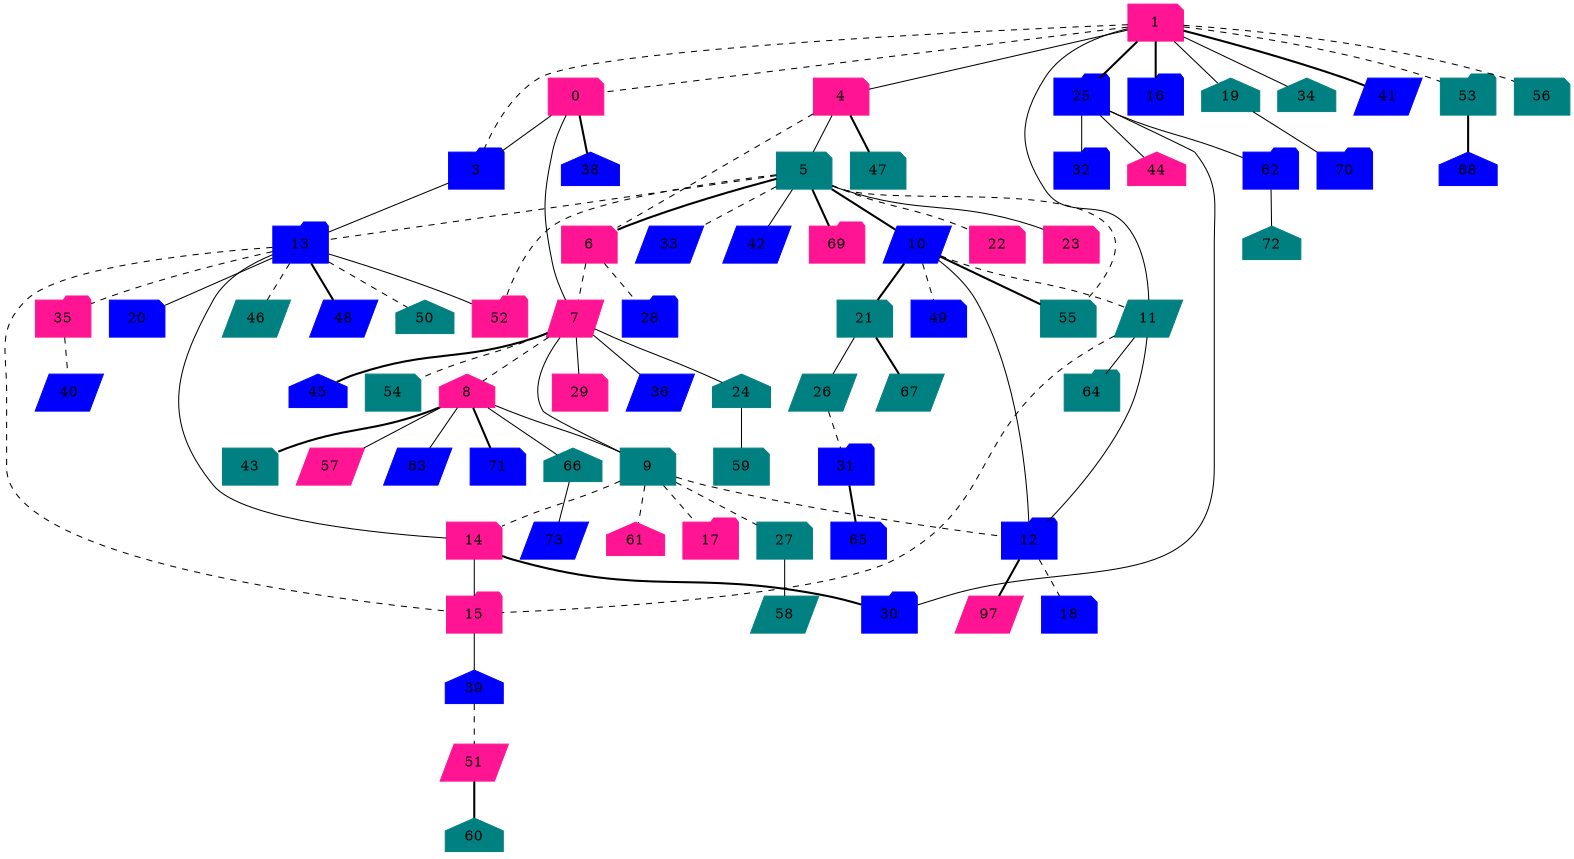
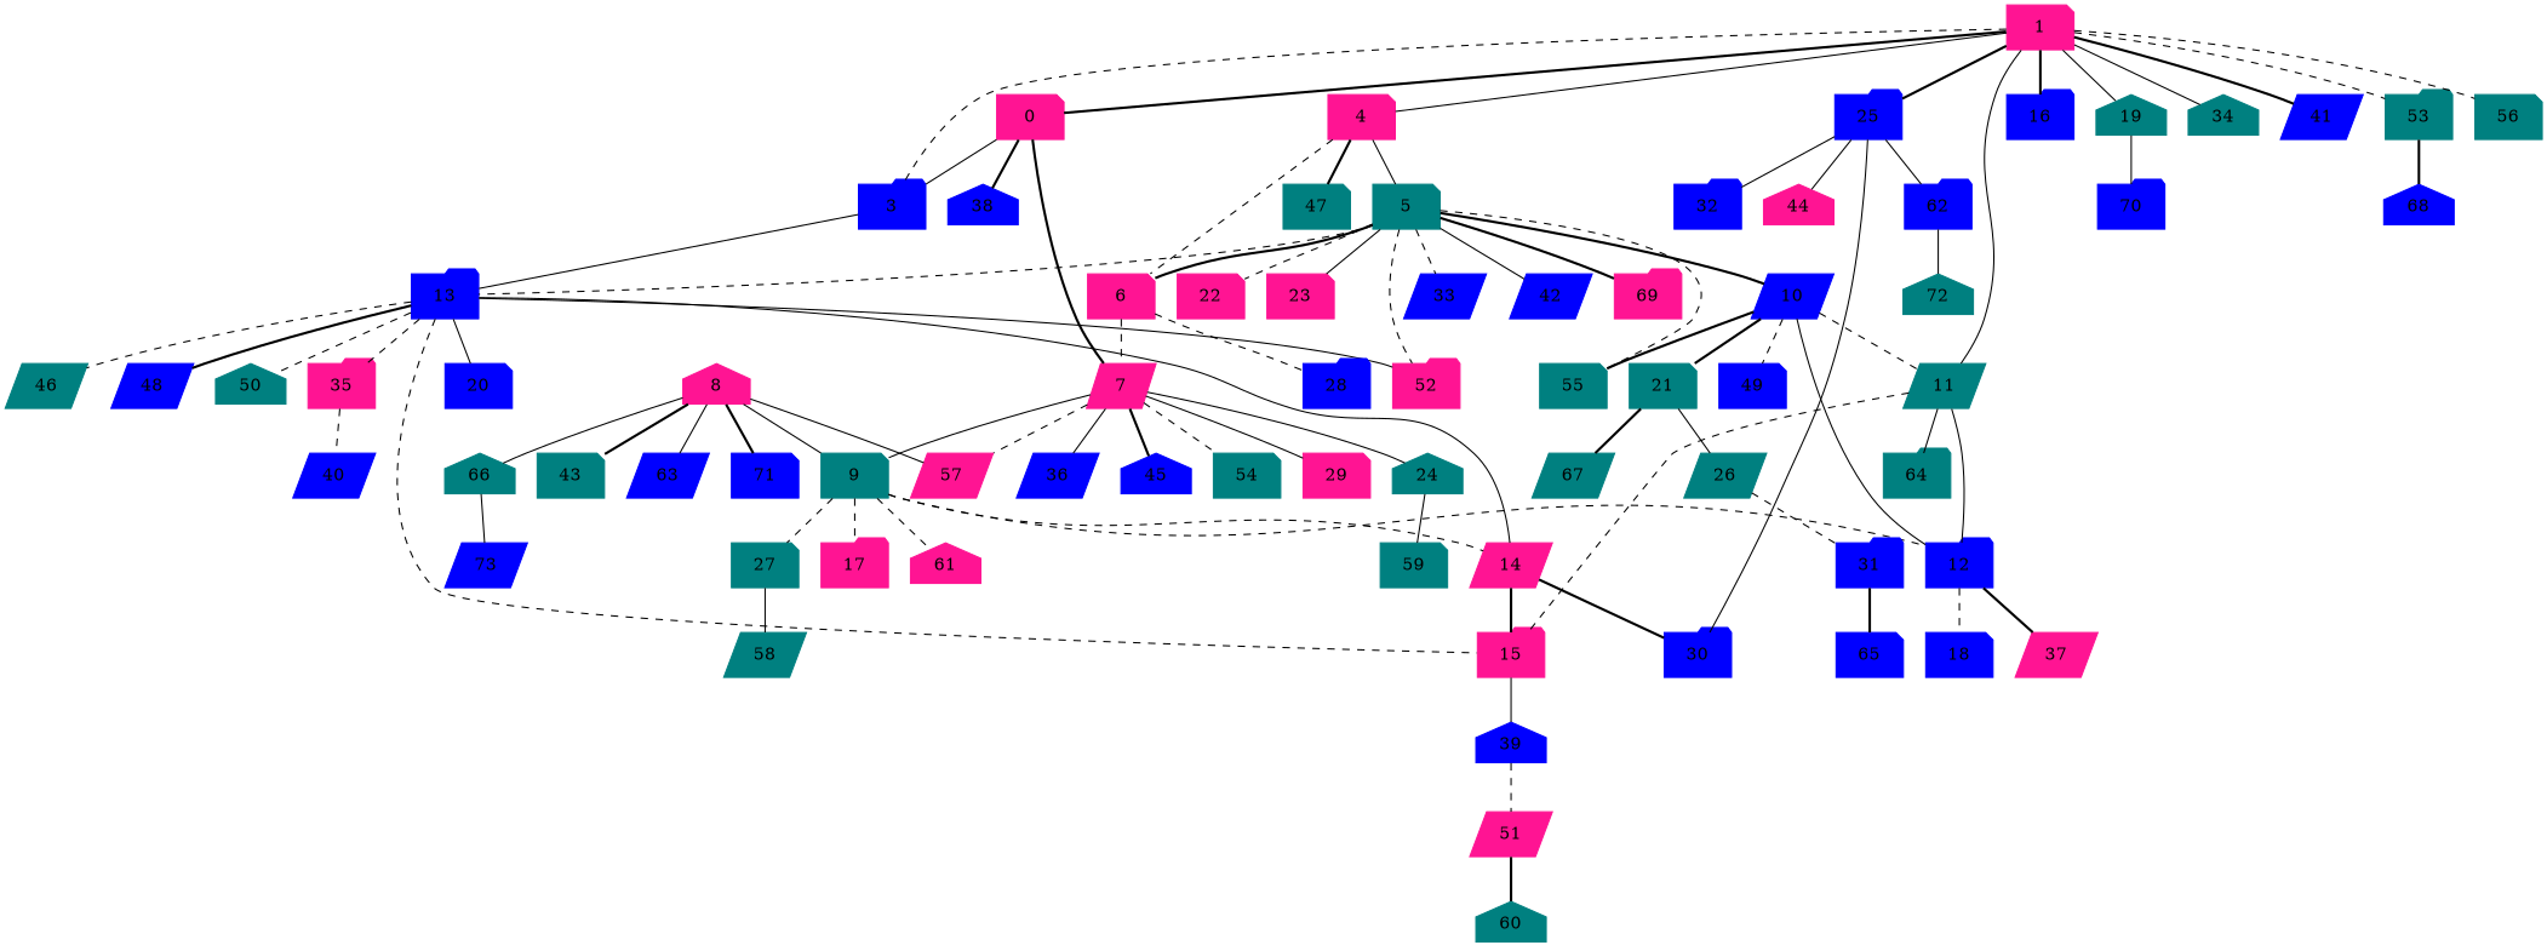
  graph {
    node [color=blue shape=note style=filled]
    edge [style=solid]
    1 [color=deeppink]
    n2 [color=deeppink label=0]
    3 [shape=folder]
    4 [color=deeppink]
    11 [color=teal shape=parallelogram]
    16 [shape=folder]
    19 [color=teal shape=house]
    25 [shape=folder]
    34 [color=teal shape=house]
    41 [shape=parallelogram]
    53 [color=teal shape=folder]
    56 [color=teal]
    7 [color=deeppink shape=parallelogram]
    38 [shape=house]
    13 [shape=folder]
    5 [color=teal]
    6 [color=deeppink]
    47 [color=teal]
    12 [shape=folder]
    15 [color=deeppink shape=folder]
    64 [color=teal shape=folder]
    70 [shape=folder]
    30 [shape=folder]
    32 [shape=folder]
    44 [color=deeppink shape=house]
    62 [shape=folder]
    68 [shape=house]
    8 [color=deeppink shape=house]
    9 [color=teal]
    24 [color=teal shape=house]
    29 [color=deeppink]
    36 [shape=parallelogram]
    45 [shape=house]
    54 [color=teal]
    52 [color=deeppink shape=folder]
-   14 [color=deeppink]
+   14 [color=deeppink shape=parallelogram]
    20
    35 [color=deeppink shape=folder]
    46 [color=teal shape=parallelogram]
    48 [shape=parallelogram]
    50 [color=teal shape=house]
    10 [shape=parallelogram]
    22 [color=deeppink]
    23 [color=deeppink]
    33 [shape=parallelogram]
    42 [shape=parallelogram]
    55 [color=teal]
    69 [color=deeppink shape=folder]
    28 [shape=folder]
    21 [color=teal]
    49
    43 [color=teal]
    57 [color=deeppink shape=parallelogram]
    63 [shape=parallelogram]
    66 [color=teal shape=house]
    71
    17 [color=deeppink shape=folder]
    27 [color=teal]
    61 [color=deeppink shape=house]
    59 [color=teal]
    73 [shape=parallelogram]
    18
-   37 [color=deeppink shape=parallelogram label=97]
+   37 [color=deeppink shape=parallelogram]
    58 [color=teal shape=parallelogram]
    26 [color=teal shape=parallelogram]
    67 [color=teal shape=parallelogram]
    39 [shape=house]
    40 [shape=parallelogram]
    51 [color=deeppink shape=parallelogram]
    31 [shape=folder]
    72 [color=teal shape=house]
    65
    60 [color=teal shape=house]
-   1 -- n2 [style=dashed]
+   1 -- n2 [style=bold]
    1 -- 3 [style=dashed]
    1 -- 4
    1 -- 11
    1 -- 16 [style=bold]
    1 -- 19
    1 -- 25 [style=bold]
    1 -- 34
    1 -- 41 [style=bold]
    1 -- 53 [style=dashed]
    1 -- 56 [style=dashed]
    n2 -- 3
-   n2 -- 7
+   n2 -- 7 [style=bold]
    n2 -- 38 [style=bold]
    3 -- 13
    4 -- 5
    4 -- 6 [style=dashed]
    4 -- 47 [style=bold]
    11 -- 12
    11 -- 15 [style=dashed]
    11 -- 64
    19 -- 70
    25 -- 30
    25 -- 32
    25 -- 44
    25 -- 62
    53 -- 68 [style=bold]
-   7 -- 8 [style=dashed]
+   7 -- 57 [style=dashed]
    7 -- 9
    7 -- 24
    7 -- 29
    7 -- 36
    7 -- 45 [style=bold]
    7 -- 54 [style=dashed]
    13 -- 15 [style=dashed]
    13 -- 52
    13 -- 14
    13 -- 20
    13 -- 35 [style=dashed]
    13 -- 46 [style=dashed]
    13 -- 48 [style=bold]
    13 -- 50 [style=dashed]
    5 -- 13 [style=dashed]
    5 -- 6 [style=bold]
    5 -- 52 [style=dashed]
    5 -- 10 [style=bold]
    5 -- 22 [style=dashed]
    5 -- 23
    5 -- 33 [style=dashed]
    5 -- 42
    5 -- 55 [style=dashed]
    5 -- 69 [style=bold]
    6 -- 7 [style=dashed]
    6 -- 28 [style=dashed]
    12 -- 18 [style=dashed]
    12 -- 37 [style=bold]
    15 -- 39
    62 -- 72
    8 -- 9
    8 -- 43 [style=bold]
    8 -- 57
    8 -- 63
    8 -- 66
    8 -- 71 [style=bold]
    9 -- 12 [style=dashed]
    9 -- 14 [style=dashed]
    9 -- 17 [style=dashed]
    9 -- 27 [style=dashed]
    9 -- 61 [style=dashed]
    24 -- 59
-   14 -- 15
+   14 -- 15 [style=bold]
    14 -- 30 [style=bold]
    35 -- 40 [style=dashed]
    10 -- 11 [style=dashed]
    10 -- 12
    10 -- 55 [style=bold]
    10 -- 21 [style=bold]
    10 -- 49 [style=dashed]
    21 -- 26
    21 -- 67 [style=bold]
    66 -- 73
    27 -- 58
    26 -- 31 [style=dashed]
    39 -- 51 [style=dashed]
    51 -- 60 [style=bold]
    31 -- 65 [style=bold]
  }
